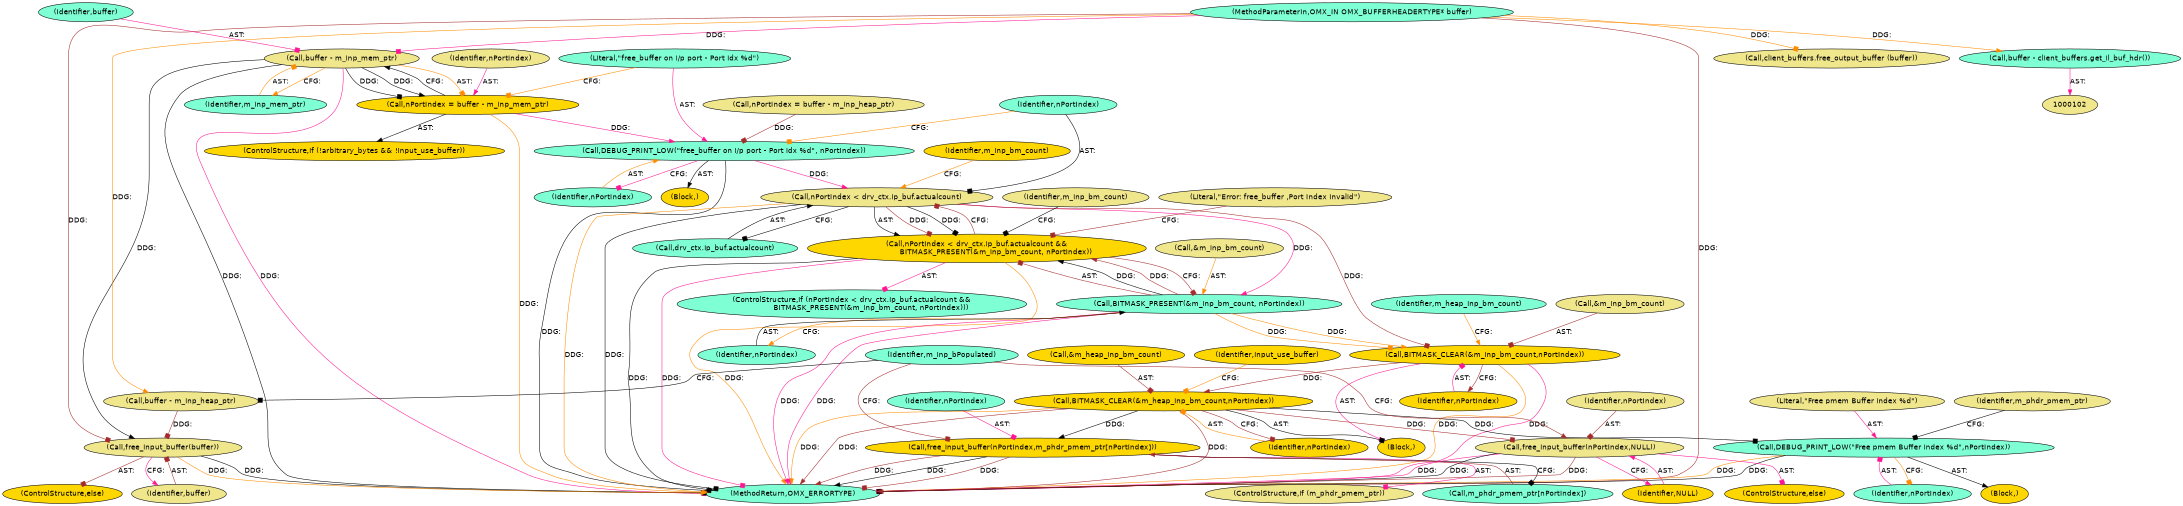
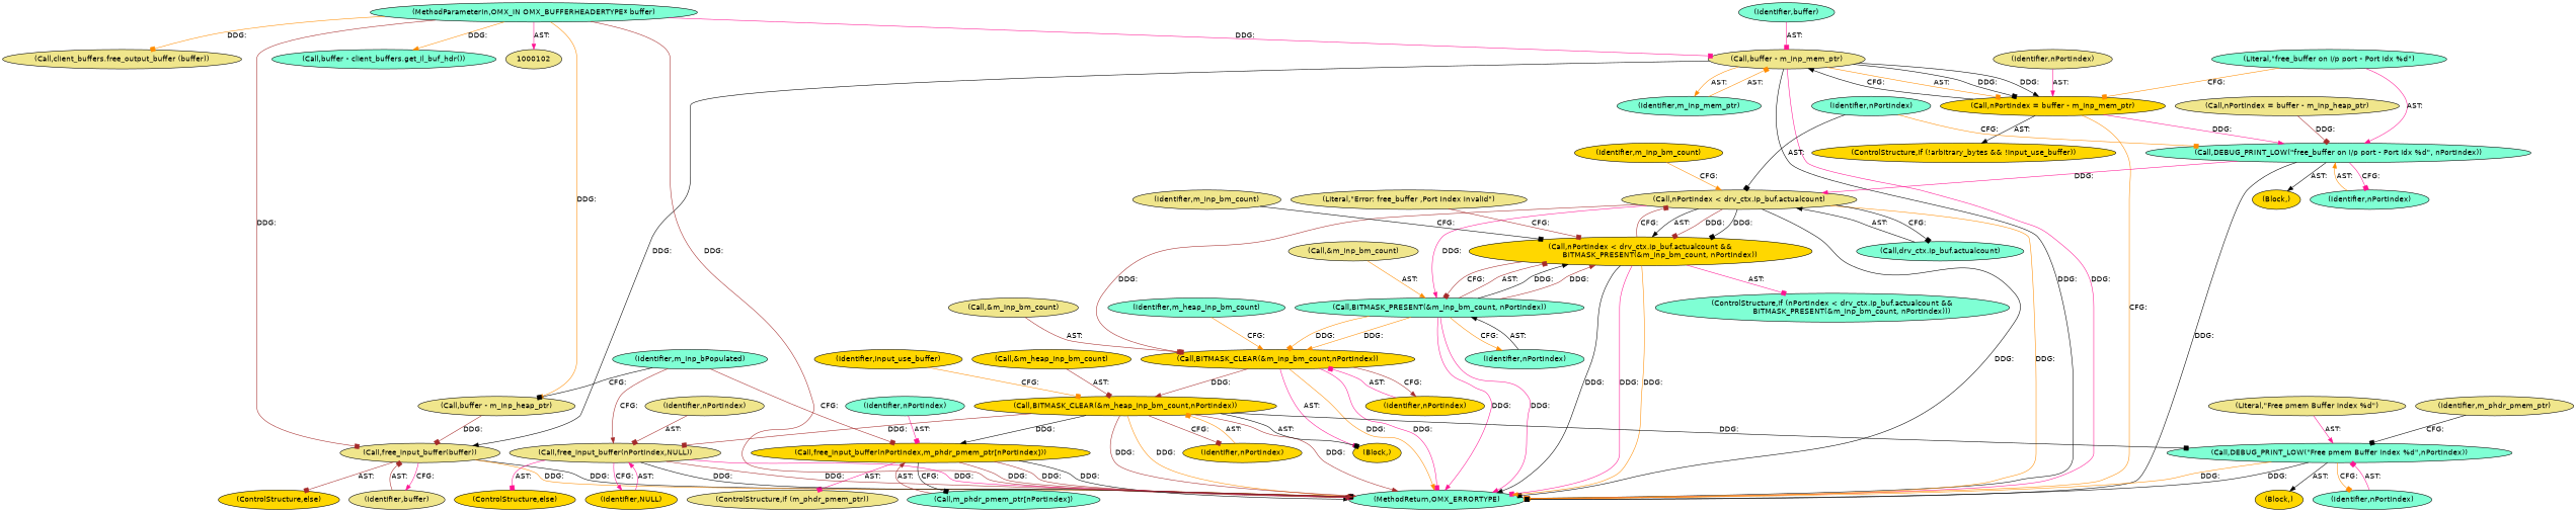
  digraph {
    fontname="DejaVu Sans"
    node [fillcolor=aquamarine fontname="DejaVu Sans" style=filled]
    edge [arrowhead=box color=black fontname="DejaVu Sans"]
    n1 [fillcolor=khaki label="(Call,buffer - m_inp_mem_ptr)"]
    n2 [fillcolor=gold label="(Call,nPortIndex = buffer - m_inp_mem_ptr)"]
    n3 [fillcolor=khaki label="(Call,free_input_buffer(buffer))"]
    n4 [label="(MethodReturn,OMX_ERRORTYPE)"]
    n5 [label="(Identifier,m_inp_mem_ptr)"]
    n6 [label="(Call,DEBUG_PRINT_LOW(\"free_buffer on i/p port - Port idx %d\", nPortIndex))"]
    n7 [fillcolor=gold label="(ControlStructure,if (!arbitrary_bytes && !input_use_buffer))"]
    n8 [fillcolor=gold label="(ControlStructure,else)"]
    n9 [fillcolor=khaki label="(Identifier,buffer)"]
    n10 [label="(MethodParameterIn,OMX_IN OMX_BUFFERHEADERTYPE* buffer)"]
    n11 [fillcolor=khaki label="(Call,client_buffers.free_output_buffer (buffer))"]
    n12 [fillcolor=khaki label="(Call,buffer - m_inp_heap_ptr)"]
    n13 [label="(Call,buffer - client_buffers.get_il_buf_hdr())"]
    1000102 [fillcolor=khaki]
    n15 [fillcolor=khaki label="(Call,nPortIndex < drv_ctx.ip_buf.actualcount)"]
    n16 [label="(Identifier,nPortIndex)"]
    n17 [fillcolor=gold label="(Block,)"]
    n18 [fillcolor=gold label="(Call,nPortIndex < drv_ctx.ip_buf.actualcount &&\n                BITMASK_PRESENT(&m_inp_bm_count, nPortIndex))"]
    n19 [label="(Call,BITMASK_PRESENT(&m_inp_bm_count, nPortIndex))"]
    n20 [fillcolor=gold label="(Call,BITMASK_CLEAR(&m_inp_bm_count,nPortIndex))"]
    n21 [label="(Call,drv_ctx.ip_buf.actualcount)"]
    n22 [label="(ControlStructure,if (nPortIndex < drv_ctx.ip_buf.actualcount &&\n                BITMASK_PRESENT(&m_inp_bm_count, nPortIndex)))"]
    n23 [label="(Identifier,nPortIndex)"]
    n24 [fillcolor=gold label="(Call,BITMASK_CLEAR(&m_heap_inp_bm_count,nPortIndex))"]
    n25 [fillcolor=gold label="(Block,)"]
    n26 [fillcolor=gold label="(Identifier,nPortIndex)"]
    n27 [label="(Call,DEBUG_PRINT_LOW(\"Free pmem Buffer index %d\",nPortIndex))"]
    n28 [fillcolor=gold label="(Call,free_input_buffer(nPortIndex,m_phdr_pmem_ptr[nPortIndex]))"]
    n29 [fillcolor=khaki label="(Call,free_input_buffer(nPortIndex,NULL))"]
    n30 [fillcolor=gold label="(Identifier,nPortIndex)"]
    n31 [label="(Identifier,nPortIndex)"]
    n32 [fillcolor=gold label="(Block,)"]
    n33 [fillcolor=khaki label="(ControlStructure,if (m_phdr_pmem_ptr))"]
    n34 [label="(Call,m_phdr_pmem_ptr[nPortIndex])"]
    n35 [fillcolor=gold label="(ControlStructure,else)"]
    n36 [fillcolor=gold label="(Identifier,NULL)"]
    n37 [fillcolor=gold label="(Identifier,m_inp_bm_count)"]
    n38 [fillcolor=khaki label="(Literal,\"Free pmem Buffer index %d\")"]
    n39 [fillcolor=khaki label="(Identifier,nPortIndex)"]
    n40 [fillcolor=khaki label="(Call,&m_inp_bm_count)"]
    n41 [label="(Identifier,nPortIndex)"]
    n42 [label="(Literal,\"free_buffer on i/p port - Port idx %d\")"]
    n43 [label="(Identifier,m_inp_bPopulated)"]
    n44 [fillcolor=gold label="(Call,&m_heap_inp_bm_count)"]
    n45 [label="(Identifier,nPortIndex)"]
    n46 [fillcolor=khaki label="(Identifier,m_phdr_pmem_ptr)"]
    n47 [fillcolor=gold label="(Identifier,input_use_buffer)"]
    n48 [fillcolor=khaki label="(Identifier,m_inp_bm_count)"]
    n49 [label="(Identifier,m_heap_inp_bm_count)"]
    n50 [fillcolor=khaki label="(Call,nPortIndex = buffer - m_inp_heap_ptr)"]
    n51 [label="(Identifier,buffer)"]
    n52 [fillcolor=khaki label="(Literal,\"Error: free_buffer ,Port Index Invalid\")"]
    n53 [fillcolor=khaki label="(Identifier,nPortIndex)"]
    n54 [fillcolor=khaki label="(Call,&m_inp_bm_count)"]
    n1 -> n2 [color=darkorange label="AST: "]
    n1 -> n2 [label="DDG: "]
    n1 -> n2 [arrowhead=normal label="DDG: "]
    n1 -> n3 [arrowhead=normal label="DDG: "]
    n1 -> n4 [arrowhead=normal label="DDG: "]
    n1 -> n4 [color=deeppink label="DDG: "]
-   n1 -> n5 [arrowhead=normal color=darkorange label="CFG: "]
+   n1 -> n5 [arrowhead=normal color=darkorange label="AST: "]
    n2 -> n1 [arrowhead=normal label="CFG: "]
-   n2 -> n4 [color=darkorange label="DDG: "]
+   n2 -> n4 [color=darkorange label="CFG: "]
    n2 -> n6 [arrowhead=normal color=deeppink label="DDG: "]
    n2 -> n7 [arrowhead=normal label="AST: "]
    n3 -> n4 [label="DDG: "]
    n3 -> n4 [arrowhead=normal color=darkorange label="DDG: "]
    n3 -> n8 [color=brown label="AST: "]
    n3 -> n9 [arrowhead=normal color=deeppink label="CFG: "]
    n5 -> n1 [color=darkorange label="AST: "]
    n6 -> n4 [label="DDG: "]
    n6 -> n15 [arrowhead=normal color=deeppink label="DDG: "]
    n6 -> n16 [color=deeppink label="CFG: "]
    n6 -> n17 [arrowhead=normal label="AST: "]
    n9 -> n3 [color=brown label="AST: "]
    n10 -> n1 [color=deeppink label="DDG: "]
    n10 -> n3 [color=brown label="DDG: "]
    n10 -> n4 [color=brown label="DDG: "]
    n10 -> n11 [color=darkorange label="DDG: "]
    n10 -> n12 [arrowhead=normal color=darkorange label="DDG: "]
    n10 -> n13 [arrowhead=normal color=darkorange label="DDG: "]
-   n13 -> 1000102 [arrowhead=normal color=deeppink label="AST: "]
+   n10 -> 1000102 [arrowhead=normal color=deeppink label="AST: "]
    n12 -> n3 [color=brown label="DDG: "]
    n15 -> n4 [arrowhead=normal color=darkorange label="DDG: "]
    n15 -> n4 [label="DDG: "]
    n15 -> n18 [arrowhead=normal label="AST: "]
    n15 -> n18 [color=brown label="DDG: "]
    n15 -> n18 [label="DDG: "]
    n15 -> n19 [arrowhead=normal color=deeppink label="DDG: "]
    n15 -> n20 [color=brown label="DDG: "]
    n15 -> n21 [label="CFG: "]
    n16 -> n6 [arrowhead=normal color=darkorange label="AST: "]
    n18 -> n4 [arrowhead=normal label="DDG: "]
    n18 -> n4 [color=deeppink label="DDG: "]
    n18 -> n4 [arrowhead=normal color=darkorange label="DDG: "]
    n18 -> n15 [color=brown label="CFG: "]
    n18 -> n19 [color=brown label="CFG: "]
    n18 -> n22 [color=deeppink label="AST: "]
    n19 -> n4 [arrowhead=normal color=deeppink label="DDG: "]
    n19 -> n4 [arrowhead=normal color=deeppink label="DDG: "]
    n19 -> n18 [color=brown label="AST: "]
    n19 -> n18 [arrowhead=normal label="DDG: "]
    n19 -> n18 [arrowhead=normal color=brown label="DDG: "]
    n19 -> n20 [arrowhead=normal color=darkorange label="DDG: "]
    n19 -> n20 [color=darkorange label="DDG: "]
    n19 -> n23 [arrowhead=normal color=darkorange label="CFG: "]
    n20 -> n4 [color=deeppink label="DDG: "]
    n20 -> n4 [arrowhead=normal color=darkorange label="DDG: "]
    n20 -> n24 [arrowhead=normal color=brown label="DDG: "]
    n20 -> n25 [arrowhead=normal color=deeppink label="AST: "]
    n20 -> n26 [arrowhead=normal color=brown label="CFG: "]
    n21 -> n15 [arrowhead=normal label="AST: "]
    n23 -> n19 [arrowhead=normal label="AST: "]
    n24 -> n4 [arrowhead=normal color=darkorange label="DDG: "]
    n24 -> n4 [arrowhead=normal color=brown label="DDG: "]
    n24 -> n4 [arrowhead=normal color=brown label="DDG: "]
    n24 -> n25 [label="AST: "]
    n24 -> n27 [label="DDG: "]
    n24 -> n28 [arrowhead=normal label="DDG: "]
    n24 -> n29 [color=brown label="DDG: "]
    n24 -> n30 [color=brown label="CFG: "]
    n26 -> n20 [color=deeppink label="AST: "]
    n27 -> n4 [arrowhead=normal color=darkorange label="DDG: "]
    n27 -> n4 [label="DDG: "]
    n27 -> n31 [color=darkorange label="CFG: "]
    n27 -> n32 [arrowhead=normal label="AST: "]
    n28 -> n4 [arrowhead=normal label="DDG: "]
    n28 -> n4 [color=brown label="DDG: "]
    n28 -> n4 [arrowhead=normal color=brown label="DDG: "]
    n28 -> n33 [color=deeppink label="AST: "]
    n28 -> n34 [label="CFG: "]
    n29 -> n4 [color=deeppink label="DDG: "]
    n29 -> n4 [label="DDG: "]
    n29 -> n4 [arrowhead=normal color=brown label="DDG: "]
    n29 -> n35 [color=deeppink label="AST: "]
    n29 -> n36 [arrowhead=normal color=deeppink label="CFG: "]
    n30 -> n24 [color=darkorange label="AST: "]
    n31 -> n27 [color=deeppink label="AST: "]
    n34 -> n28 [arrowhead=normal color=brown label="AST: "]
    n36 -> n29 [arrowhead=normal color=deeppink label="AST: "]
    n37 -> n15 [arrowhead=normal color=darkorange label="CFG: "]
    n38 -> n27 [arrowhead=normal color=deeppink label="AST: "]
    n39 -> n2 [arrowhead=normal color=deeppink label="AST: "]
    n40 -> n19 [arrowhead=normal color=darkorange label="AST: "]
    n41 -> n28 [color=deeppink label="AST: "]
    n42 -> n2 [color=darkorange label="CFG: "]
    n42 -> n6 [arrowhead=normal color=deeppink label="AST: "]
    n43 -> n12 [label="CFG: "]
    n43 -> n28 [color=brown label="CFG: "]
    n43 -> n29 [arrowhead=normal color=brown label="CFG: "]
    n44 -> n24 [color=brown label="AST: "]
    n45 -> n6 [color=darkorange label="CFG: "]
    n45 -> n15 [label="AST: "]
    n46 -> n27 [label="CFG: "]
    n47 -> n24 [color=darkorange label="CFG: "]
    n48 -> n18 [label="CFG: "]
    n49 -> n20 [arrowhead=normal color=darkorange label="CFG: "]
    n50 -> n6 [color=brown label="DDG: "]
    n51 -> n1 [color=deeppink label="AST: "]
    n52 -> n18 [color=brown label="CFG: "]
    n53 -> n29 [color=brown label="AST: "]
    n54 -> n20 [color=brown label="AST: "]
  }
